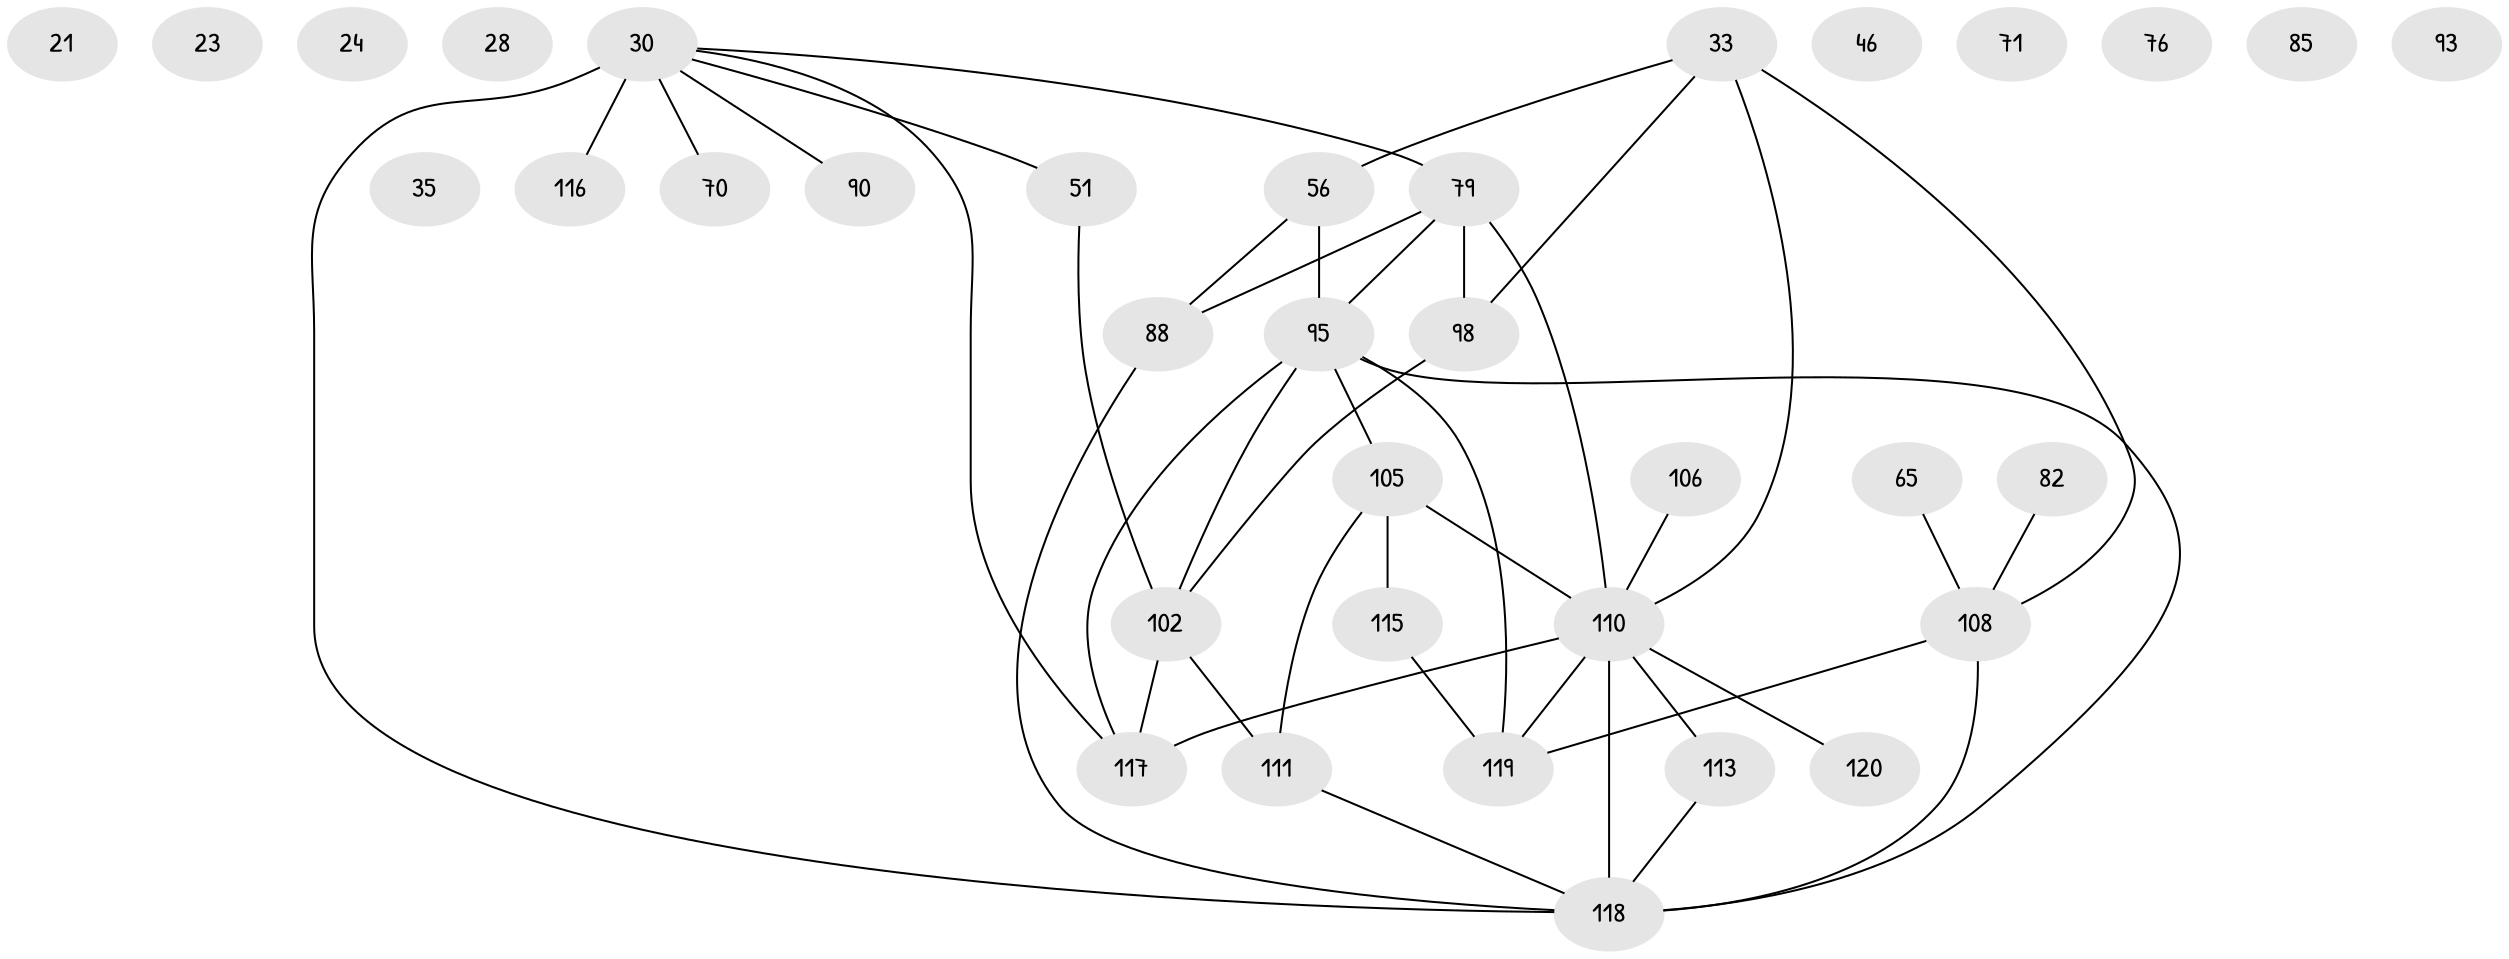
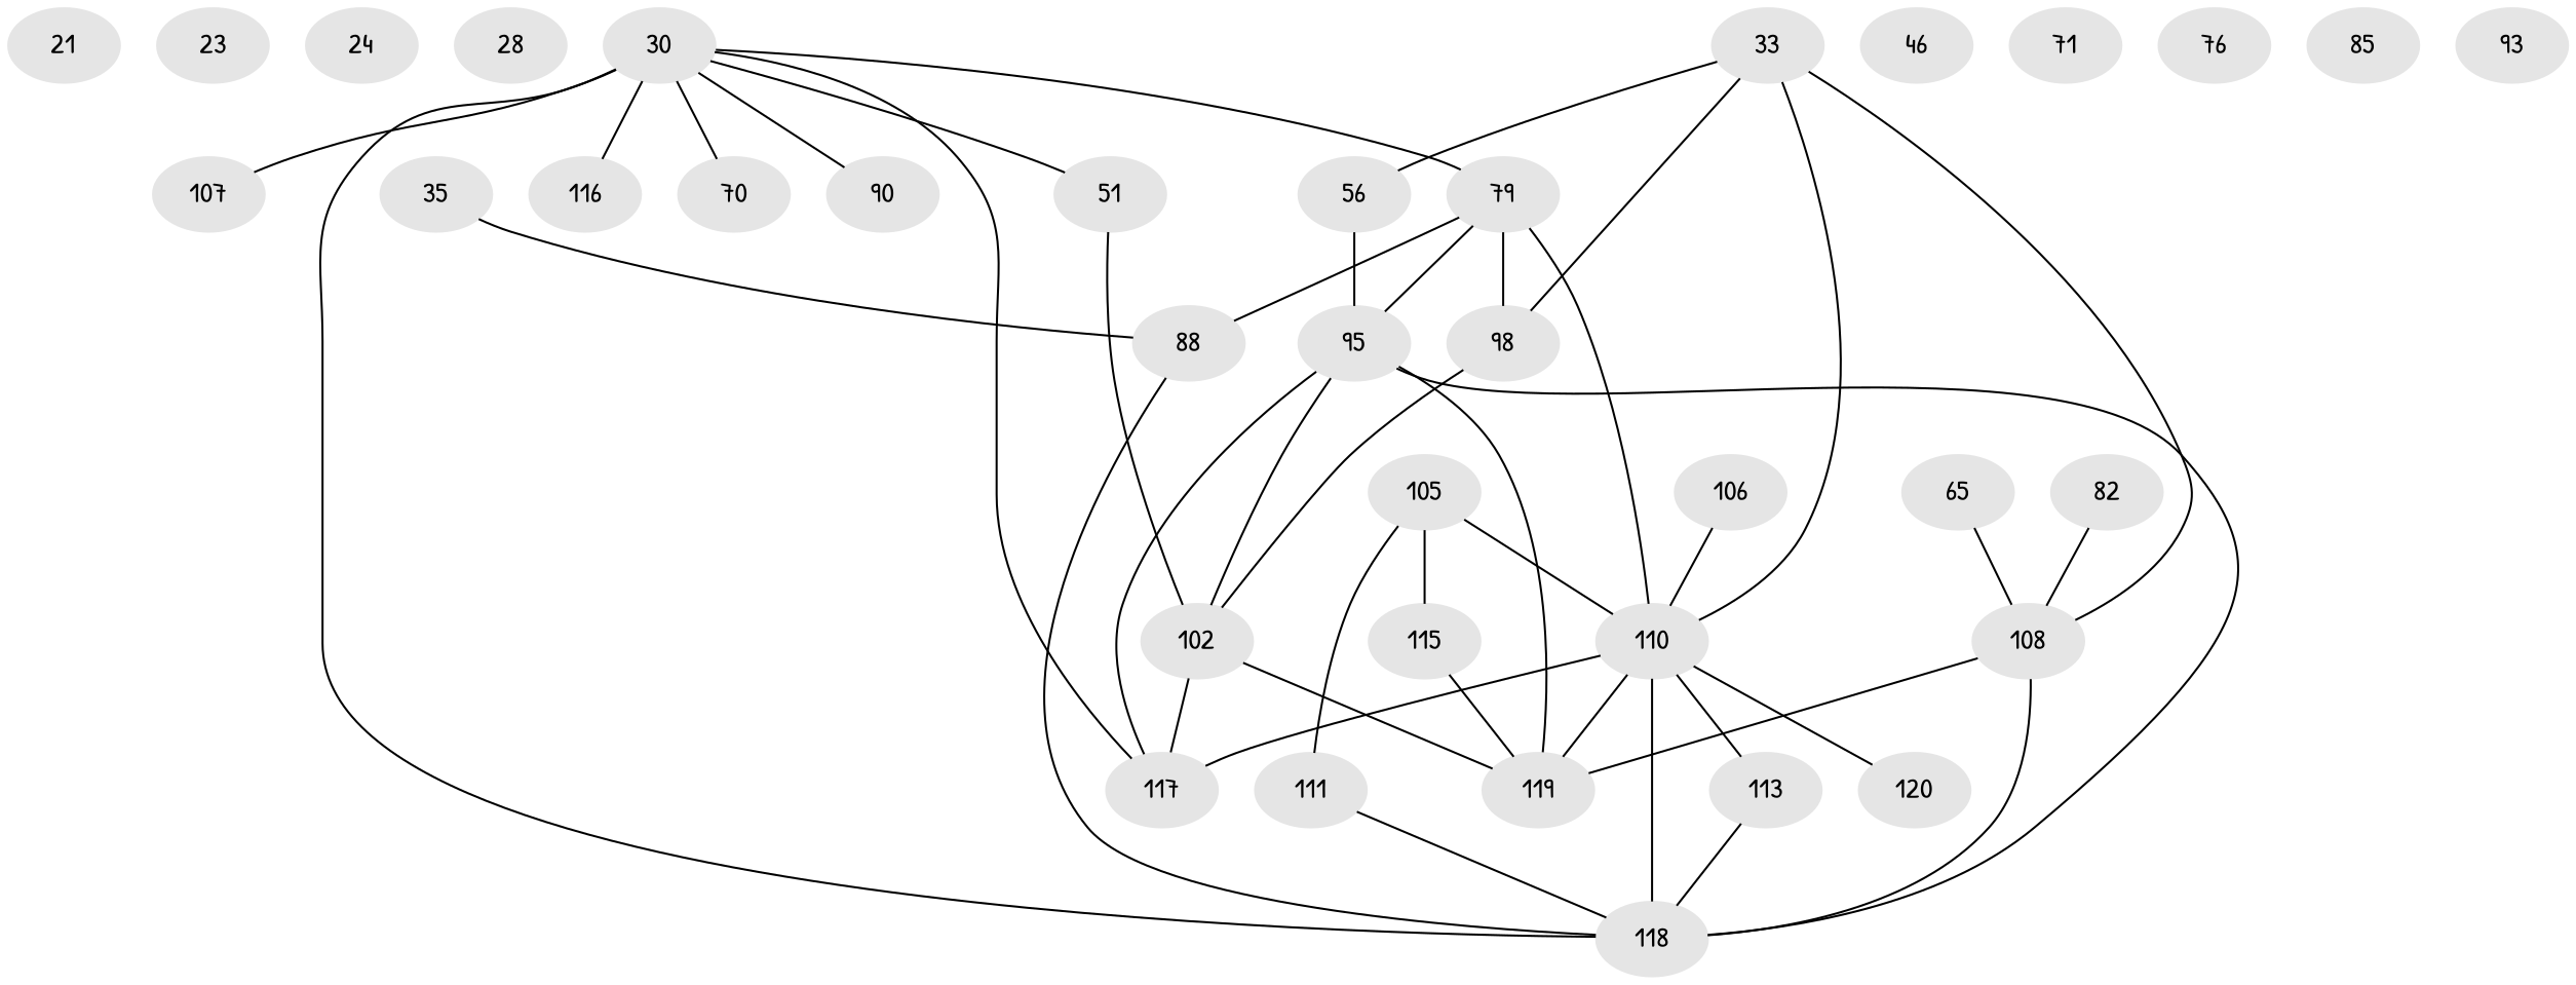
  graph {
    fontname="Patrick Hand"
    node [color=gray90 fontname="Patrick Hand" style=filled]
    edge [fontname="Patrick Hand"]
    21
    23
    24
    28
    30 [super="+9"]
    51 [super="+39"]
    70
    79
    90 [super="+29"]
+   107 [super="+12+74"]
    116
    117 [super="+27+100"]
    118 [super="+112+72+19+62+91+101"]
    102 [super="+64+96"]
    95 [super="+81+73+84+78+58"]
    98 [super="+57"]
    110 [super="+104+86+77"]
    88 [super="+42+67"]
    35
    46
    105 [super="+44+43+40+38"]
    119 [super="+114+103"]
    111 [super="+13"]
    115
    n25 [label=56 super="+1"]
    n26 [label=33]
    108 [super="+14+31+7+60"]
    113 [super="+109"]
    120 [super="+99"]
    65
    71
    76
    82
    85
    93
    106
    30 -- 51 [weight=2]
    30 -- 70
    30 -- 79
    30 -- 90
+   30 -- 107 [weight=2]
    30 -- 116
    30 -- 117 [weight=2]
    30 -- 118 [weight=4]
    51 -- 102
    79 -- 95 [weight=2]
    79 -- 98
    79 -- 110 [weight=3]
    79 -- 88
    102 -- 117 [weight=2]
-   102 -- 111 [weight=4]
+   102 -- 119 [weight=4]
    95 -- 117
    95 -- 118 [weight=2]
    95 -- 102
-   95 -- 105 [weight=2]
    95 -- 119 [weight=4]
    98 -- 102
    110 -- 117 [weight=3]
    110 -- 118 [weight=3]
    110 -- 119 [weight=5]
    110 -- 113
    110 -- 120
    88 -- 118 [weight=2]
    105 -- 110 [weight=5]
    105 -- 111 [weight=2]
    105 -- 115
    111 -- 118
    115 -- 119
    n25 -- 95
-   n25 -- 88 [weight=2]
+   35 -- 88 [weight=2]
    n26 -- 98
    n26 -- 110 [weight=2]
    n26 -- n25 [weight=2]
    n26 -- 108
    108 -- 118 [weight=3]
    108 -- 119
    113 -- 118 [weight=3]
    65 -- 108
    82 -- 108
    106 -- 110
  }
